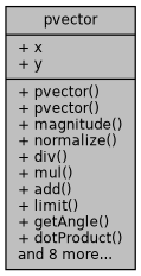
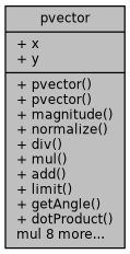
  digraph {
    fontname="DejaVu Sans"
-   n1 [color=black fillcolor=grey75 fontcolor=black fontname="DejaVu Sans" fontsize=10 height=0.2 label="{pvector\n|+ x\l+ y\l|+ pvector()\l+ pvector()\l+ magnitude()\l+ normalize()\l+ div()\l+ mul()\l+ add()\l+ limit()\l+ getAngle()\l+ dotProduct()\land 8 more...\l}" shape=record style=filled width=0.4]
+   n1 [color=black fillcolor=grey75 fontcolor=black fontname="DejaVu Sans" fontsize=10 height=0.2 label="{pvector\n|+ x\l+ y\l|+ pvector()\l+ pvector()\l+ magnitude()\l+ normalize()\l+ div()\l+ mul()\l+ add()\l+ limit()\l+ getAngle()\l+ dotProduct()\lmul 8 more...\l}" shape=record style=filled width=0.4]
  }
